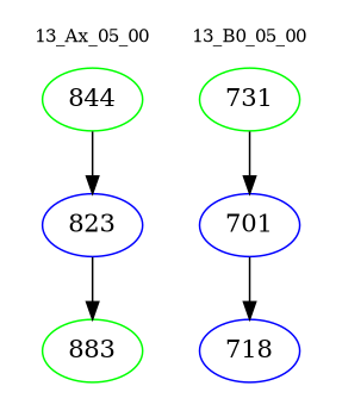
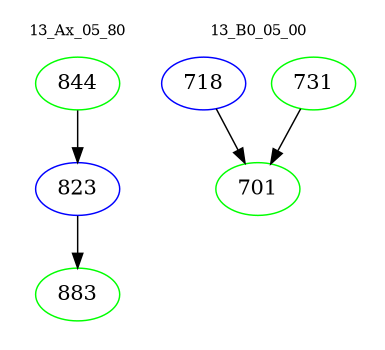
  digraph {
    node [color=green]
    edge [color=black]
    n1 [label=844]
    n2 [color=blue label=823]
    n3 [label=883]
    n4 [label=731]
-   n5 [color=blue label=701]
+   n5 [label=701]
    n6 [color=blue label=718]
    subgraph cluster_1 {
      color=white
      fontsize=10
-     label="13_Ax_05_00"
+     label="13_Ax_05_80"
      n1
      n2
      n3
    }
    subgraph cluster_2 {
      color=white
      fontsize=10
      label="13_B0_05_00"
      n4
      n5
      n6
    }
    n1 -> n2
    n2 -> n3
    n4 -> n5
-   n5 -> n6
+   n6 -> n5
  }
